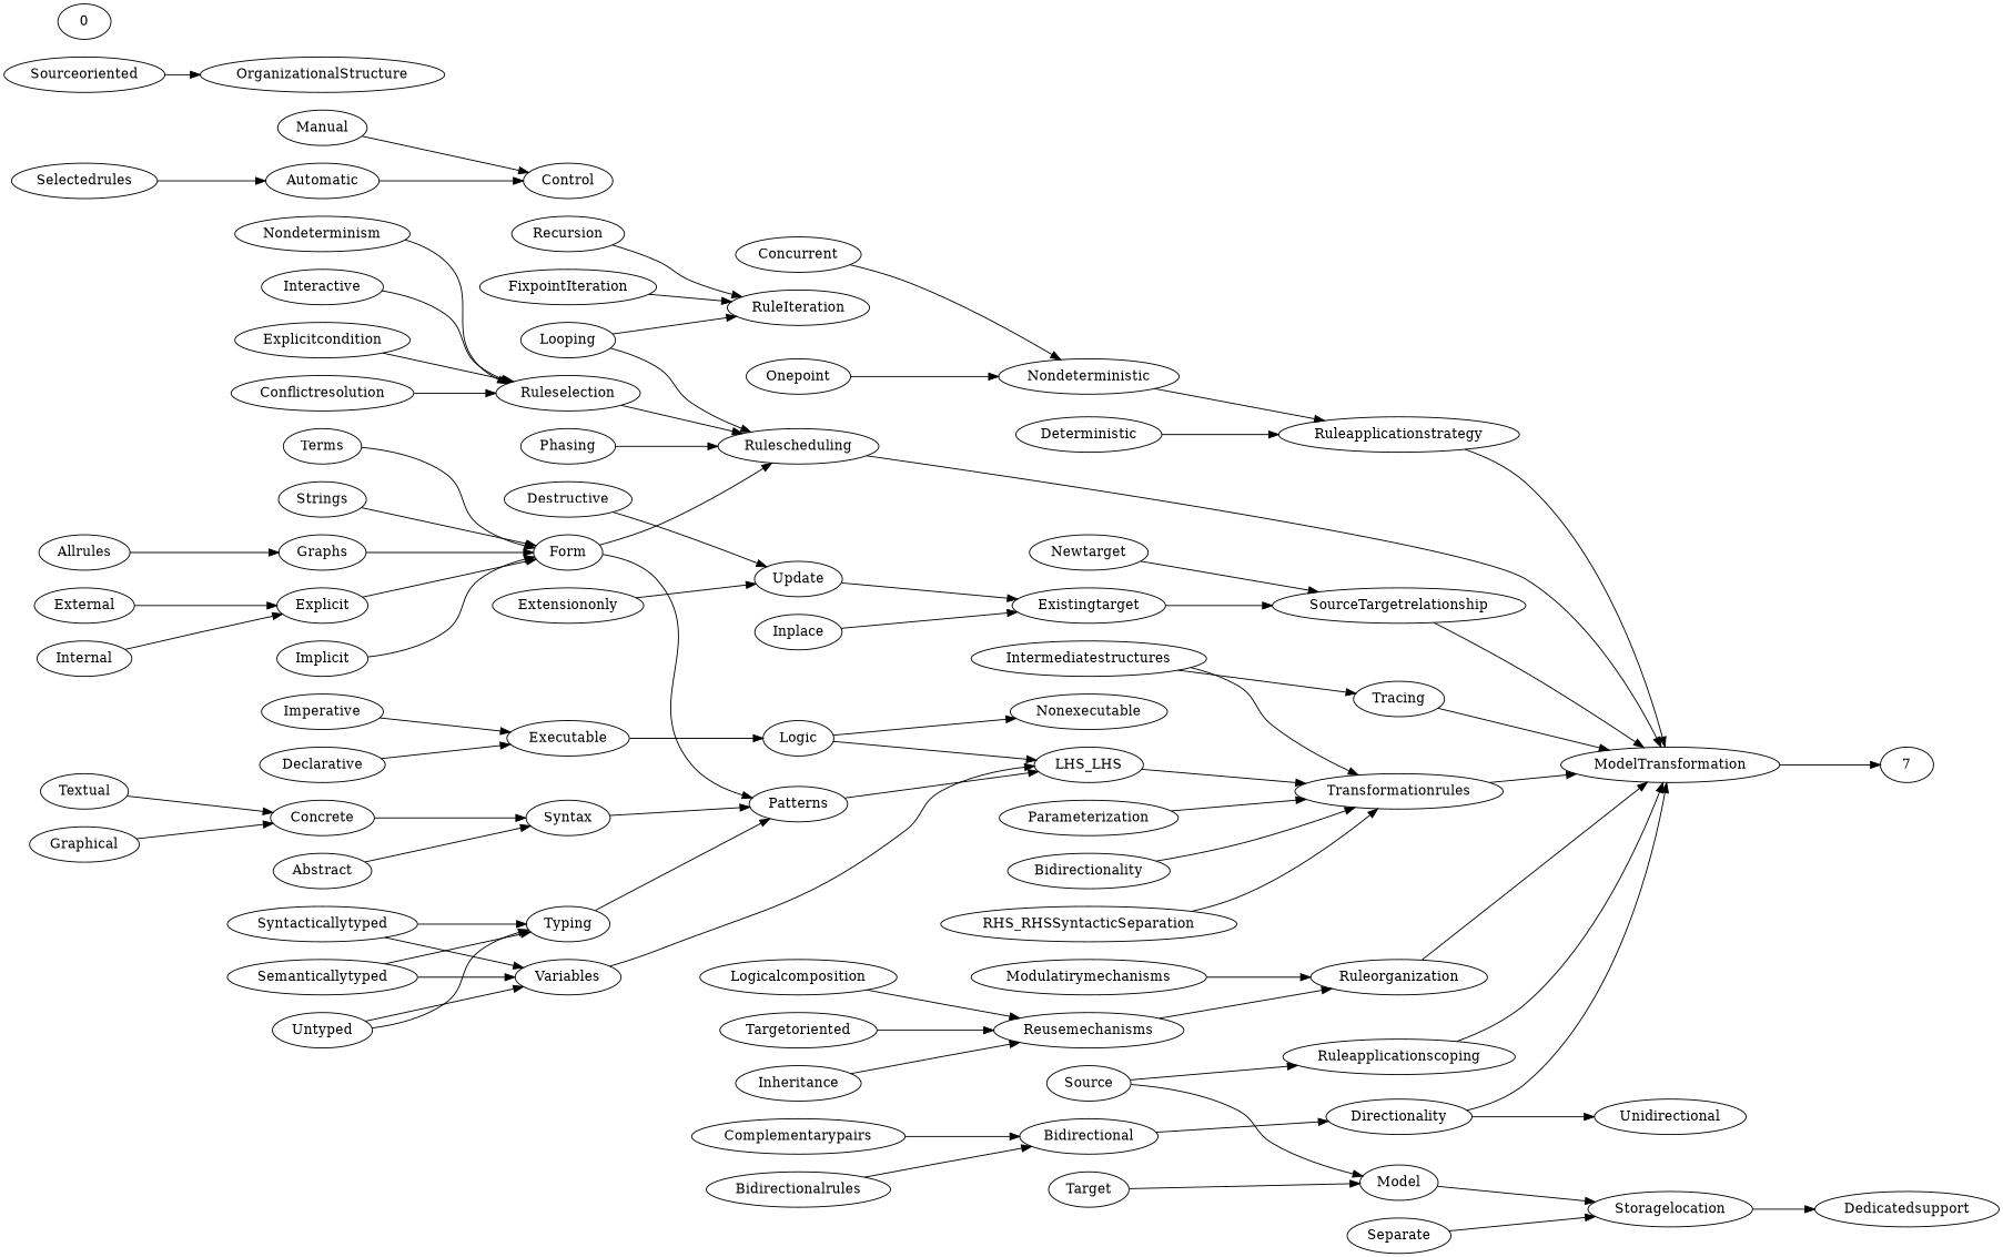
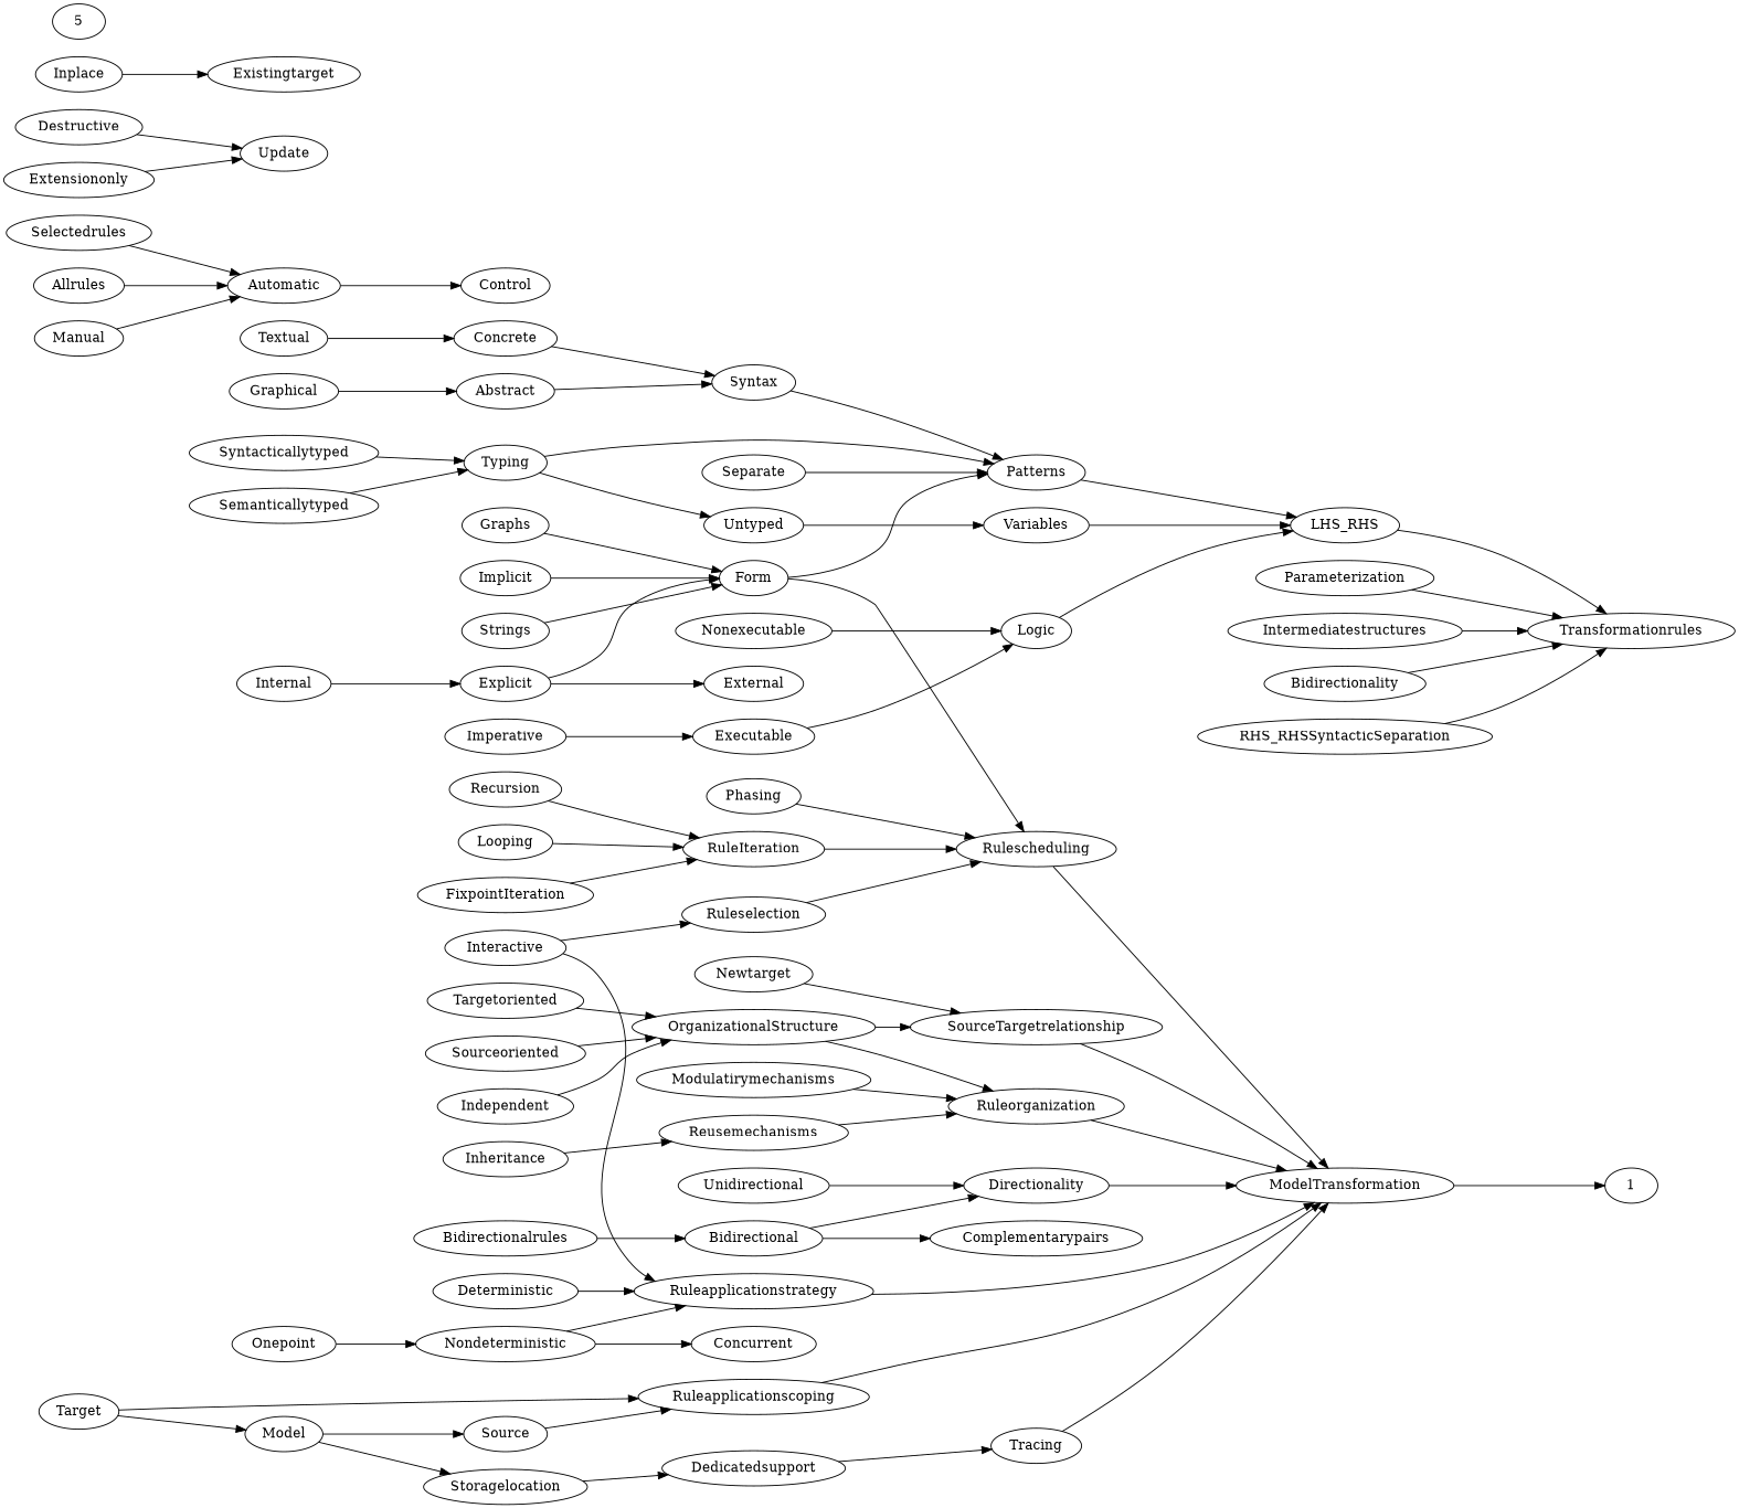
  digraph {
    rankdir=LR
    Concrete
    Syntax
    Patterns
    Graphical
    Typing
-   LHS_RHS [label=LHS_LHS]
+   LHS_RHS
    Recursion
    RuleIteration
    Rulescheduling
    Automatic
    Control
    Graphs
    Form
    Phasing
    ModelTransformation
    Executable
    Logic
    Imperative
    Looping
    SourceTargetrelationship
-   1 [label=7]
+   1
    Ruleorganization
    Transformationrules
    Unidirectional
    Directionality
    Internal
    Explicit
    Implicit
    Targetoriented
    OrganizationalStructure
    Selectedrules
-   Nondeterminism
    Ruleselection
    Concurrent
    Nondeterministic
    Ruleapplicationstrategy
    Complementarypairs
    Bidirectional
    Allrules
    Untyped
    Variables
    Textual
    Reusemechanisms
    External
    Separate
    Storagelocation
    Dedicatedsupport
    Bidirectionalrules
    Sourceoriented
    Ruleapplicationscoping
    Target
    Model
    Deterministic
    Modulatirymechanisms
    Interactive
    Nonexecutable
    FixpointIteration
    Destructive
    Update
    Existingtarget
-   Terms
    Strings
    Parameterization
    Intermediatestructures
    Inheritance
    Abstract
-   Declarative
-   Logicalcomposition
-   Explicitcondition
    Tracing
-   0
+   0 [label=5]
    Syntacticallytyped
    Bidirectionality
    Source
    Inplace
+   Independent
    Extensiononly
    Manual
    Onepoint
    Semanticallytyped
    Newtarget
    n82 [label=RHS_RHSSyntacticSeparation]
-   Conflictresolution
    Concrete -> Syntax
    Syntax -> Patterns
    Patterns -> LHS_RHS
-   Graphical -> Concrete
+   Graphical -> Abstract
    Typing -> Patterns
    LHS_RHS -> Transformationrules
    Recursion -> RuleIteration
-   Looping -> Rulescheduling
+   RuleIteration -> Rulescheduling
    Rulescheduling -> ModelTransformation
    Automatic -> Control
    Graphs -> Form
    Form -> Patterns
    Form -> Rulescheduling
    Phasing -> Rulescheduling
    ModelTransformation -> 1
    Executable -> Logic
    Logic -> LHS_RHS
    Imperative -> Executable
    Looping -> RuleIteration
    SourceTargetrelationship -> ModelTransformation
    Ruleorganization -> ModelTransformation
-   Transformationrules -> ModelTransformation
-   Directionality -> Unidirectional
+   Unidirectional -> Directionality
    Directionality -> ModelTransformation
    Internal -> Explicit
    Explicit -> Form
    Implicit -> Form
-   Targetoriented -> Reusemechanisms
+   Targetoriented -> OrganizationalStructure
+   OrganizationalStructure -> Ruleorganization
    Selectedrules -> Automatic
-   Nondeterminism -> Ruleselection
    Ruleselection -> Rulescheduling
-   Concurrent -> Nondeterministic
+   Nondeterministic -> Concurrent
    Nondeterministic -> Ruleapplicationstrategy
    Ruleapplicationstrategy -> ModelTransformation
-   Complementarypairs -> Bidirectional
+   Bidirectional -> Complementarypairs
    Bidirectional -> Directionality
-   Allrules -> Graphs
-   Untyped -> Typing
+   Allrules -> Automatic
+   Typing -> Untyped
    Untyped -> Variables
    Variables -> LHS_RHS
    Textual -> Concrete
    Reusemechanisms -> Ruleorganization
-   External -> Explicit
-   Separate -> Storagelocation
+   Explicit -> External
+   Separate -> Patterns
    Storagelocation -> Dedicatedsupport
-   Intermediatestructures -> Tracing
+   Dedicatedsupport -> Tracing
    Bidirectionalrules -> Bidirectional
    Sourceoriented -> OrganizationalStructure
    Ruleapplicationscoping -> ModelTransformation
+   Target -> Ruleapplicationscoping
    Target -> Model
    Model -> Storagelocation
    Deterministic -> Ruleapplicationstrategy
    Modulatirymechanisms -> Ruleorganization
    Interactive -> Ruleselection
-   Logic -> Nonexecutable
+   Interactive -> Ruleapplicationstrategy
+   Nonexecutable -> Logic
    FixpointIteration -> RuleIteration
    Destructive -> Update
-   Update -> Existingtarget
-   Existingtarget -> SourceTargetrelationship
-   Terms -> Form
+   OrganizationalStructure -> SourceTargetrelationship
    Strings -> Form
    Parameterization -> Transformationrules
    Intermediatestructures -> Transformationrules
    Inheritance -> Reusemechanisms
    Abstract -> Syntax
-   Declarative -> Executable
-   Logicalcomposition -> Reusemechanisms
-   Explicitcondition -> Ruleselection
    Tracing -> ModelTransformation
    Syntacticallytyped -> Typing
-   Syntacticallytyped -> Variables
    Bidirectionality -> Transformationrules
    Source -> Ruleapplicationscoping
-   Source -> Model
+   Model -> Source
    Inplace -> Existingtarget
+   Independent -> OrganizationalStructure
    Extensiononly -> Update
-   Manual -> Control
+   Manual -> Automatic
    Onepoint -> Nondeterministic
    Semanticallytyped -> Typing
-   Semanticallytyped -> Variables
    Newtarget -> SourceTargetrelationship
    n82 -> Transformationrules
-   Conflictresolution -> Ruleselection
  }
